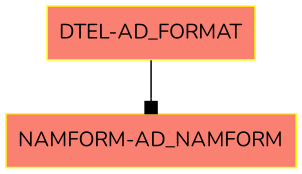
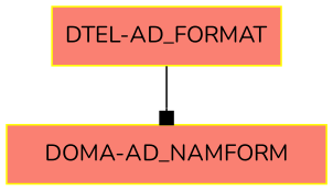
  digraph {
    fontname=Nunito
    node [color=yellow shape=box style=filled fillcolor=salmon fontname=Nunito]
    "DTEL-AD_FORMAT"
-   "DOMA-AD_NAMFORM" [label="NAMFORM-AD_NAMFORM"]
+   "DOMA-AD_NAMFORM"
    "DTEL-AD_FORMAT" -> "DOMA-AD_NAMFORM" [color=black arrowhead=box fontname=Nunito]
  }
